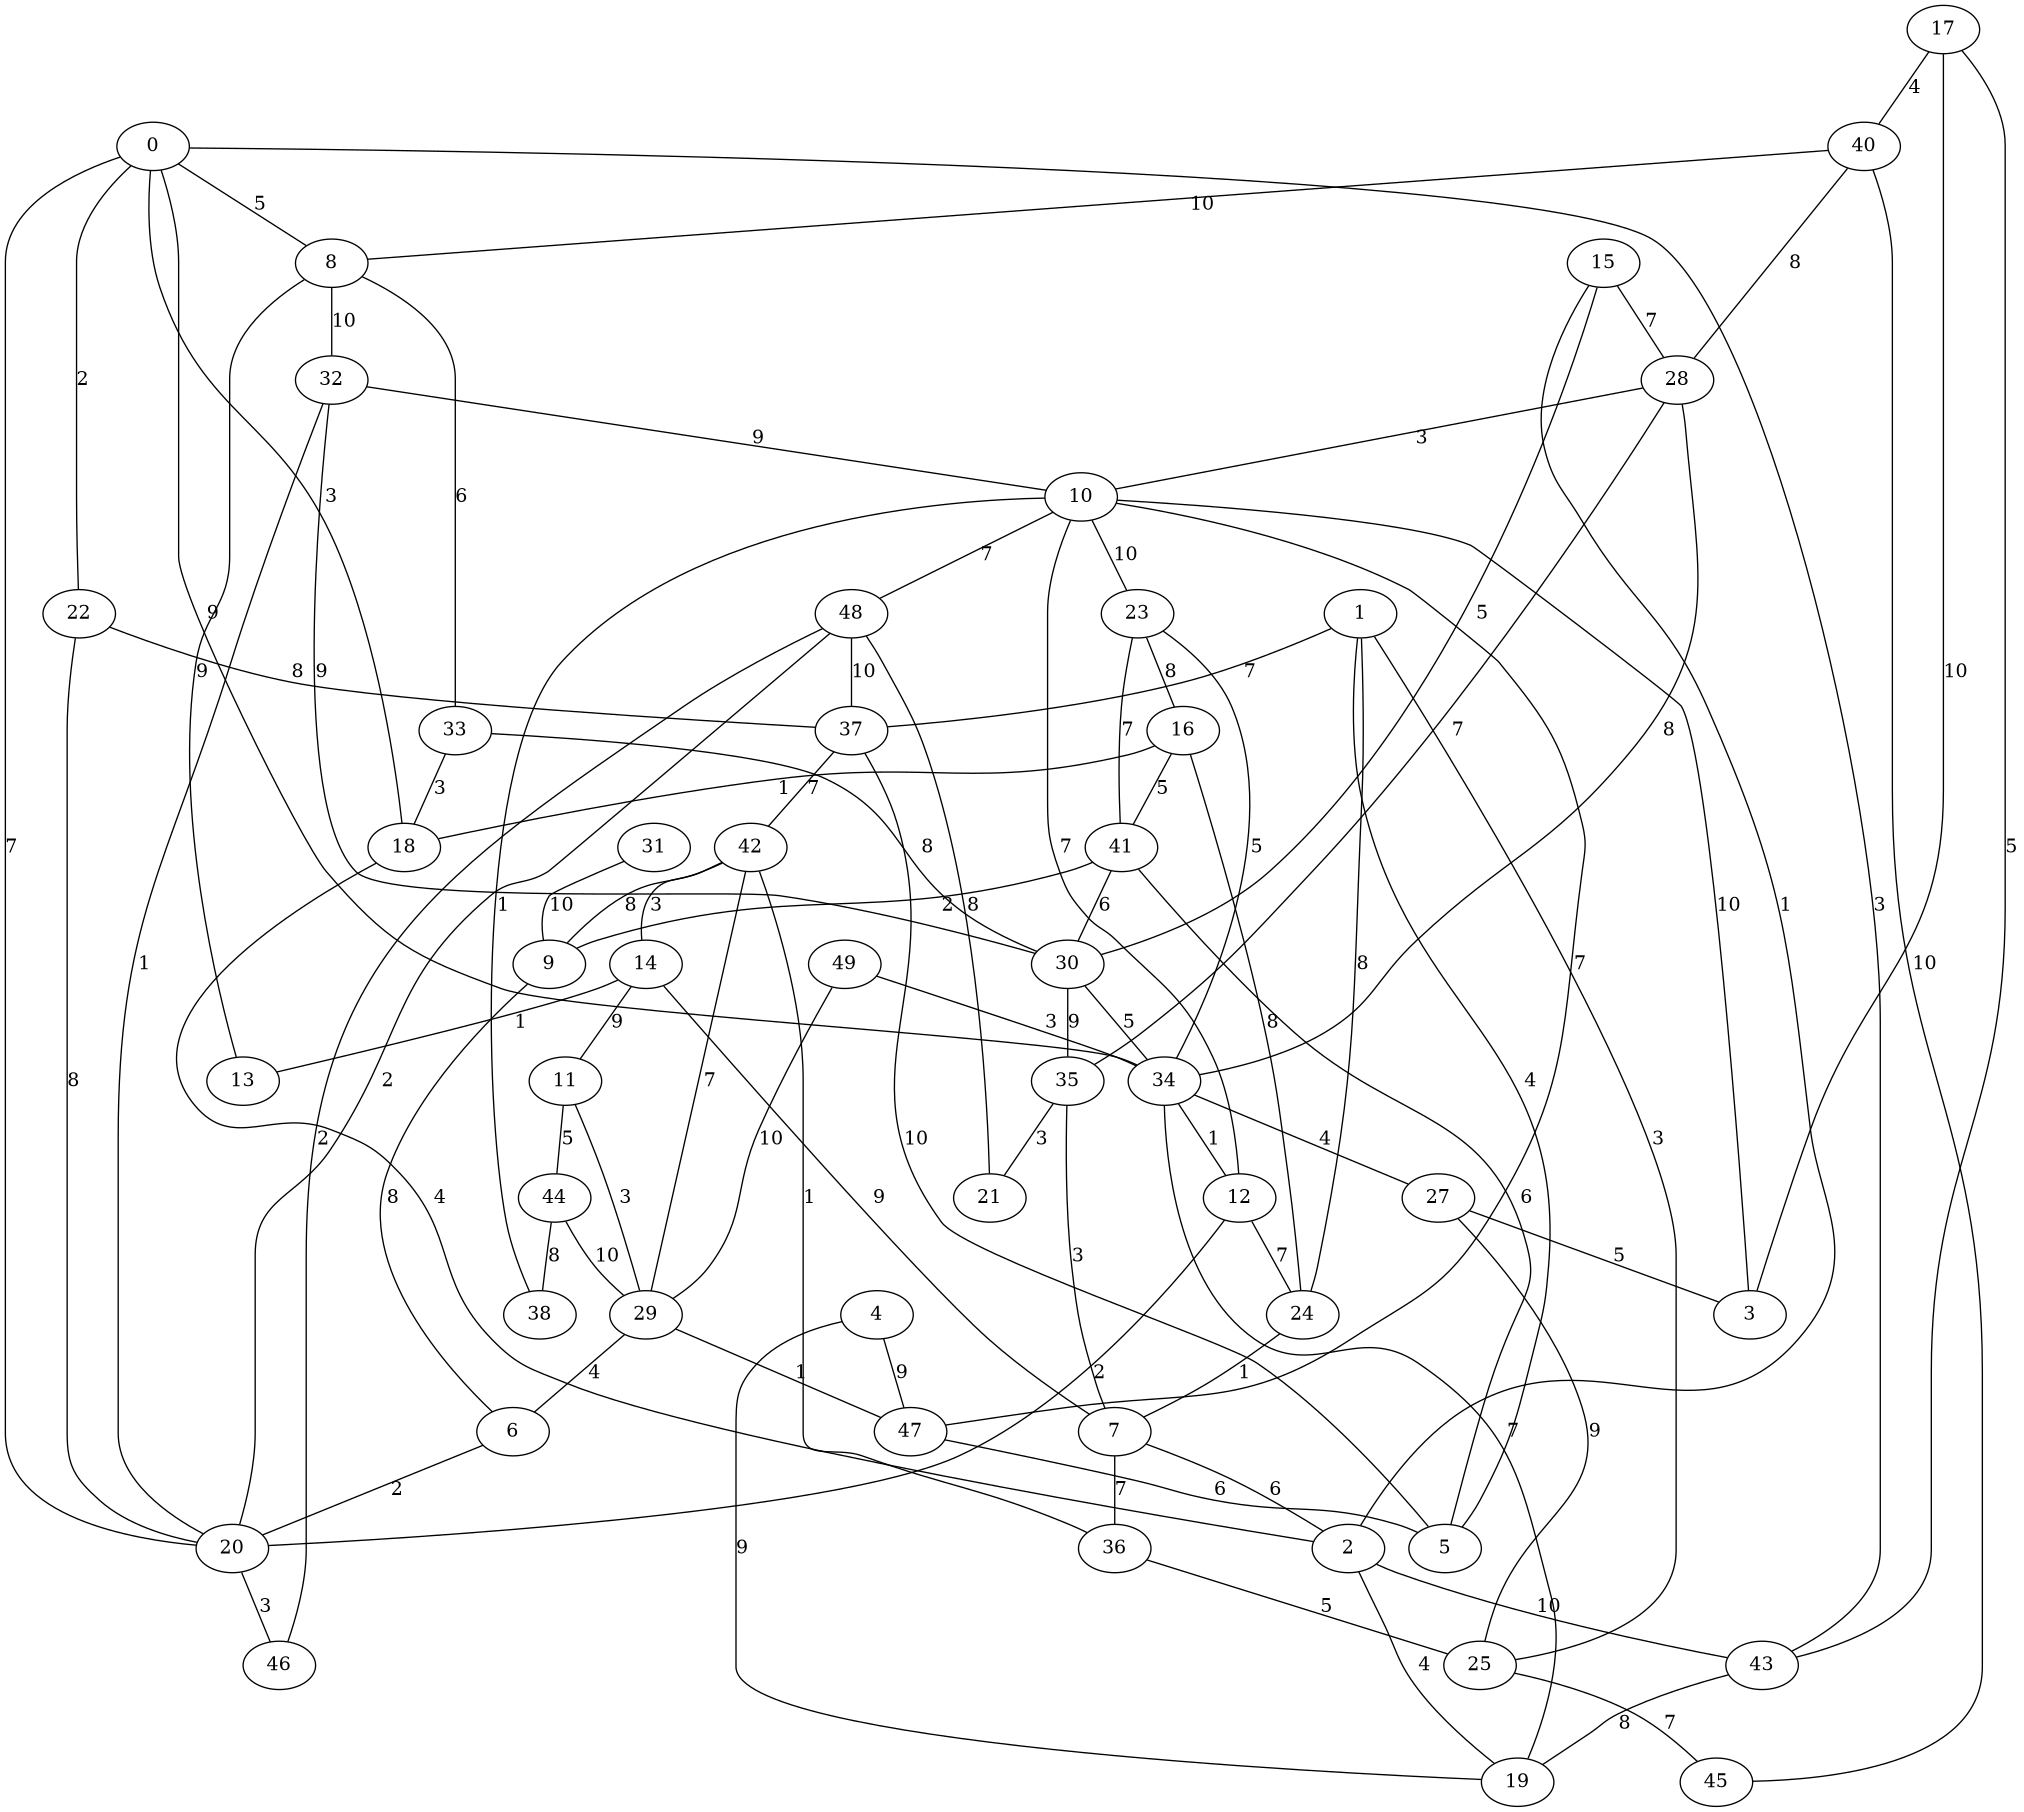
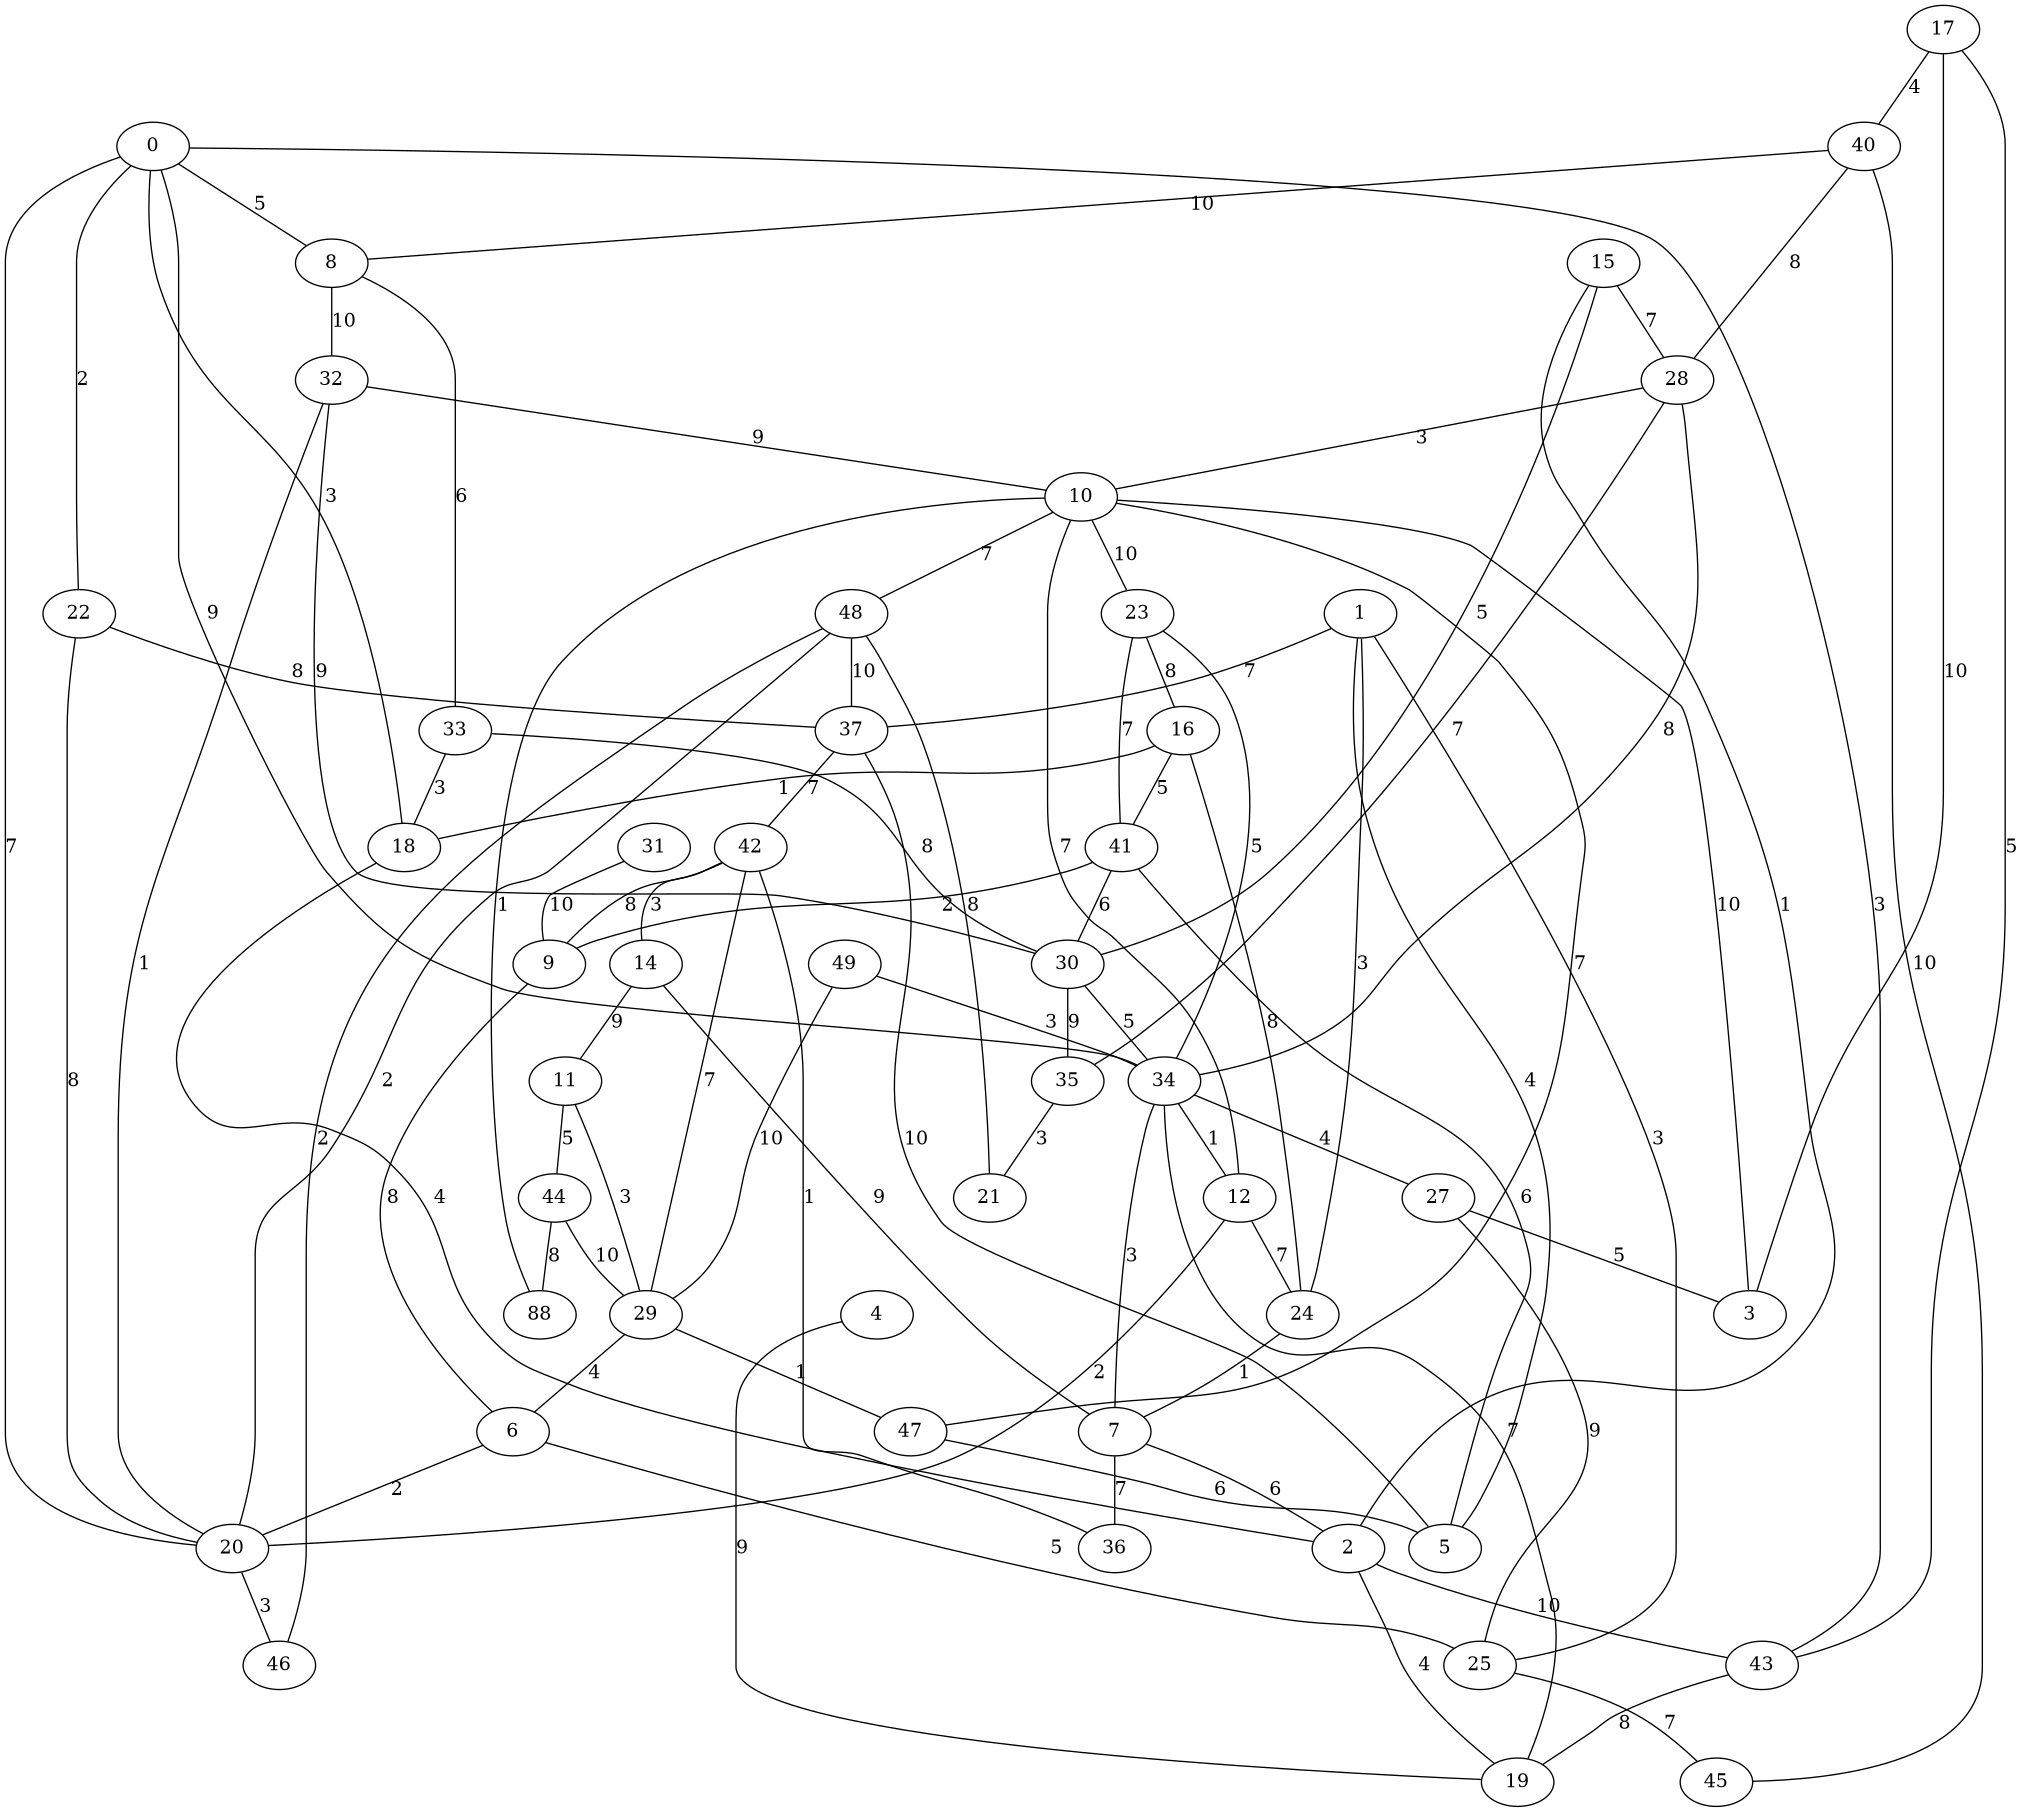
  graph {
    n1 [label=0]
    n2 [label=8]
    n3 [label=18]
    n4 [label=20]
    n5 [label=22]
    n6 [label=43]
-   n7 [label=13]
    n8 [label=32]
    n9 [label=33]
    n10 [label=2]
    n11 [label=48]
    n12 [label=46]
    n13 [label=37]
    n14 [label=19]
    n15 [label=1]
    n16 [label=5]
    n17 [label=24]
    n18 [label=25]
    n19 [label=7]
    n20 [label=45]
    n21 [label=42]
    n22 [label=3]
    n23 [label=4]
    n24 [label=47]
    n25 [label=6]
    n26 [label=36]
    n27 [label=10]
    n28 [label=30]
    n29 [label=35]
    n30 [label=21]
    n31 [label=9]
    n32 [label=23]
-   n33 [label=38]
+   n33 [label=88]
    n34 [label=16]
    n35 [label=41]
    n36 [label=34]
    n37 [label=11]
    n38 [label=29]
    n39 [label=44]
    n40 [label=12]
    n41 [label=14]
    n42 [label=15]
    n43 [label=28]
    n44 [label=17]
    n45 [label=40]
    n46 [label=27]
    n47 [label=49]
    n48 [label=31]
    n1 -- n2 [label=5]
    n1 -- n3 [label=3]
    n1 -- n4 [label=7]
    n1 -- n5 [label=2]
    n1 -- n6 [label=3]
-   n2 -- n7 [label=9]
    n2 -- n8 [label=10]
    n2 -- n9 [label=6]
    n3 -- n10 [label=4]
    n4 -- n8 [label=1]
    n4 -- n11 [label=2]
    n4 -- n12 [label=3]
    n5 -- n4 [label=8]
    n5 -- n13 [label=8]
    n6 -- n14 [label=8]
    n8 -- n27 [label=9]
    n9 -- n3 [label=3]
    n9 -- n28 [label=8]
    n10 -- n6 [label=10]
    n10 -- n14 [label=4]
    n11 -- n13 [label=10]
    n11 -- n30 [label=8]
    n12 -- n11 [label=2]
    n13 -- n21 [label=7]
    n15 -- n13 [label=7]
    n15 -- n16 [label=4]
-   n15 -- n17 [label=8]
+   n15 -- n17 [label=3]
    n15 -- n18 [label=3]
    n16 -- n13 [label=10]
    n17 -- n19 [label=1]
    n18 -- n20 [label=7]
    n19 -- n10 [label=6]
    n19 -- n26 [label=7]
    n21 -- n26 [label=1]
    n21 -- n31 [label=8]
    n21 -- n41 [label=3]
    n23 -- n14 [label=9]
-   n23 -- n24 [label=9]
    n24 -- n16 [label=6]
    n25 -- n4 [label=2]
-   n26 -- n18 [label=5]
+   n25 -- n18 [label=5]
    n27 -- n11 [label=7]
    n27 -- n22 [label=10]
    n27 -- n24 [label=7]
    n27 -- n32 [label=10]
    n27 -- n33 [label=1]
    n28 -- n8 [label=9]
    n28 -- n29 [label=9]
    n28 -- n36 [label=5]
    n29 -- n30 [label=3]
    n31 -- n25 [label=8]
    n32 -- n34 [label=8]
    n32 -- n35 [label=7]
    n32 -- n36 [label=5]
    n34 -- n3 [label=1]
    n34 -- n17 [label=8]
    n34 -- n35 [label=5]
    n35 -- n16 [label=6]
    n35 -- n28 [label=6]
    n35 -- n31 [label=2]
    n36 -- n1 [label=9]
    n36 -- n14 [label=7]
-   n29 -- n19 [label=3]
+   n36 -- n19 [label=3]
    n36 -- n40 [label=1]
    n36 -- n46 [label=4]
    n37 -- n38 [label=3]
    n37 -- n39 [label=5]
    n38 -- n21 [label=7]
    n38 -- n24 [label=1]
    n38 -- n25 [label=4]
    n39 -- n33 [label=8]
    n39 -- n38 [label=10]
    n40 -- n4 [label=2]
    n40 -- n17 [label=7]
    n40 -- n27 [label=7]
-   n41 -- n7 [label=1]
    n41 -- n19 [label=9]
    n41 -- n37 [label=9]
    n42 -- n10 [label=1]
    n42 -- n28 [label=5]
    n42 -- n43 [label=7]
    n43 -- n27 [label=3]
    n43 -- n29 [label=7]
    n43 -- n36 [label=8]
    n44 -- n6 [label=5]
    n44 -- n22 [label=10]
    n44 -- n45 [label=4]
    n45 -- n2 [label=10]
    n45 -- n20 [label=10]
    n45 -- n43 [label=8]
    n46 -- n18 [label=9]
    n46 -- n22 [label=5]
    n47 -- n36 [label=3]
    n47 -- n38 [label=10]
    n48 -- n31 [label=10]
  }
